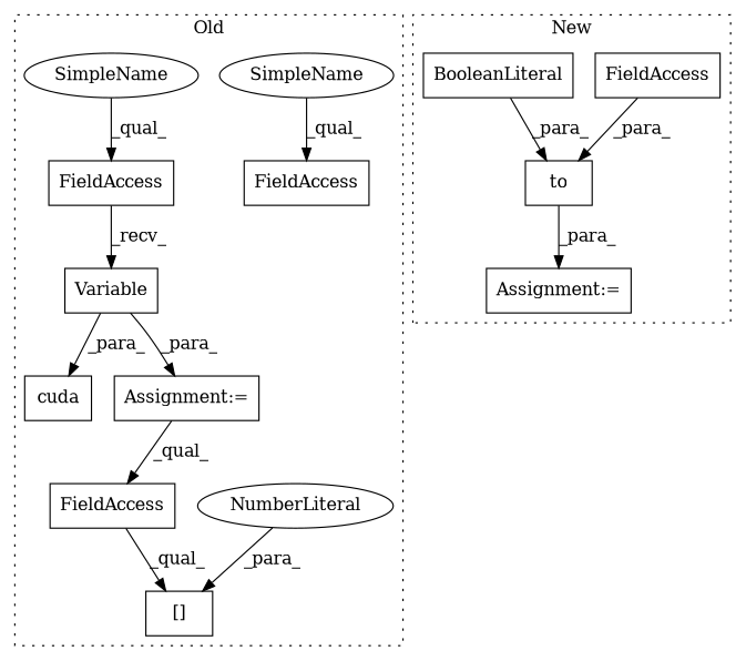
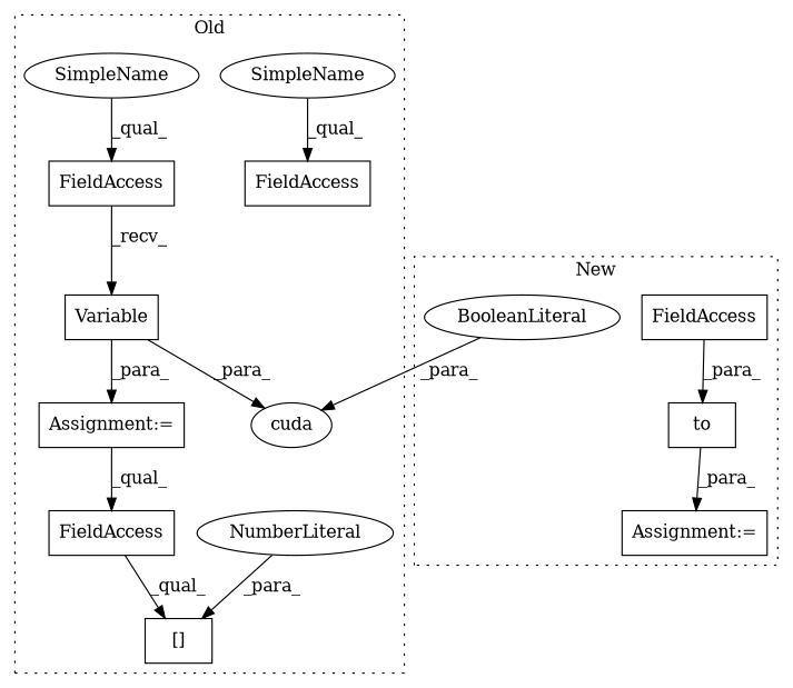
  digraph {
    node [a=22 l=9 s=6039 shape=box]
    n1 [a=2 l="10,1" label="[]" s="7115,7126"]
    n2 [label=FieldAccess s=7115]
    n3 [a=34 l=1 label=NumberLiteral s=7125 shape=ellipse]
-   n4 [a=32 l=6 label=cuda s=6070]
+   n4 [a=32 l=6 label=cuda s=6070 shape=ellipse]
    n5 [a=7 l=1 label="Assignment:=" s=6038]
    n6 [a=32 l="9,1" label=Variable s="6054,6076"]
    n7 [l=14 label=FieldAccess]
    n8 [l=14 label=FieldAccess s=6096]
    n9 [a=42 l=5 label=SimpleName s=6096 shape=ellipse]
    n10 [a=42 l=5 label=SimpleName shape=ellipse]
    n11 [a=32 l="3,1" label=to s="6192,6206"]
    n12 [l=6 label=FieldAccess s=6195]
    n13 [a=7 label="Assignment:=" s=6147]
-   n14 [a=9 l=4 label=BooleanLiteral s=6202]
+   n14 [a=9 l=4 label=BooleanLiteral s=6202 shape=ellipse]
    subgraph cluster_1 {
      label=Old
      style=dotted
      n1
      n2
      n3
      n4
      n5
      n6
      n7
      n8
      n9
      n10
    }
    subgraph cluster_2 {
      label=New
      style=dotted
      n11
      n12
      n13
      n14
    }
    n2 -> n1 [label=_qual_]
    n3 -> n1 [label=_para_]
    n5 -> n2 [label=_qual_]
    n6 -> n4 [label=_para_]
    n6 -> n5 [label=_para_]
    n7 -> n6 [label=_recv_]
    n9 -> n8 [label=_qual_]
    n10 -> n7 [label=_qual_]
    n11 -> n13 [label=_para_]
    n12 -> n11 [label=_para_]
-   n14 -> n11 [label=_para_]
+   n14 -> n4 [label=_para_]
  }
